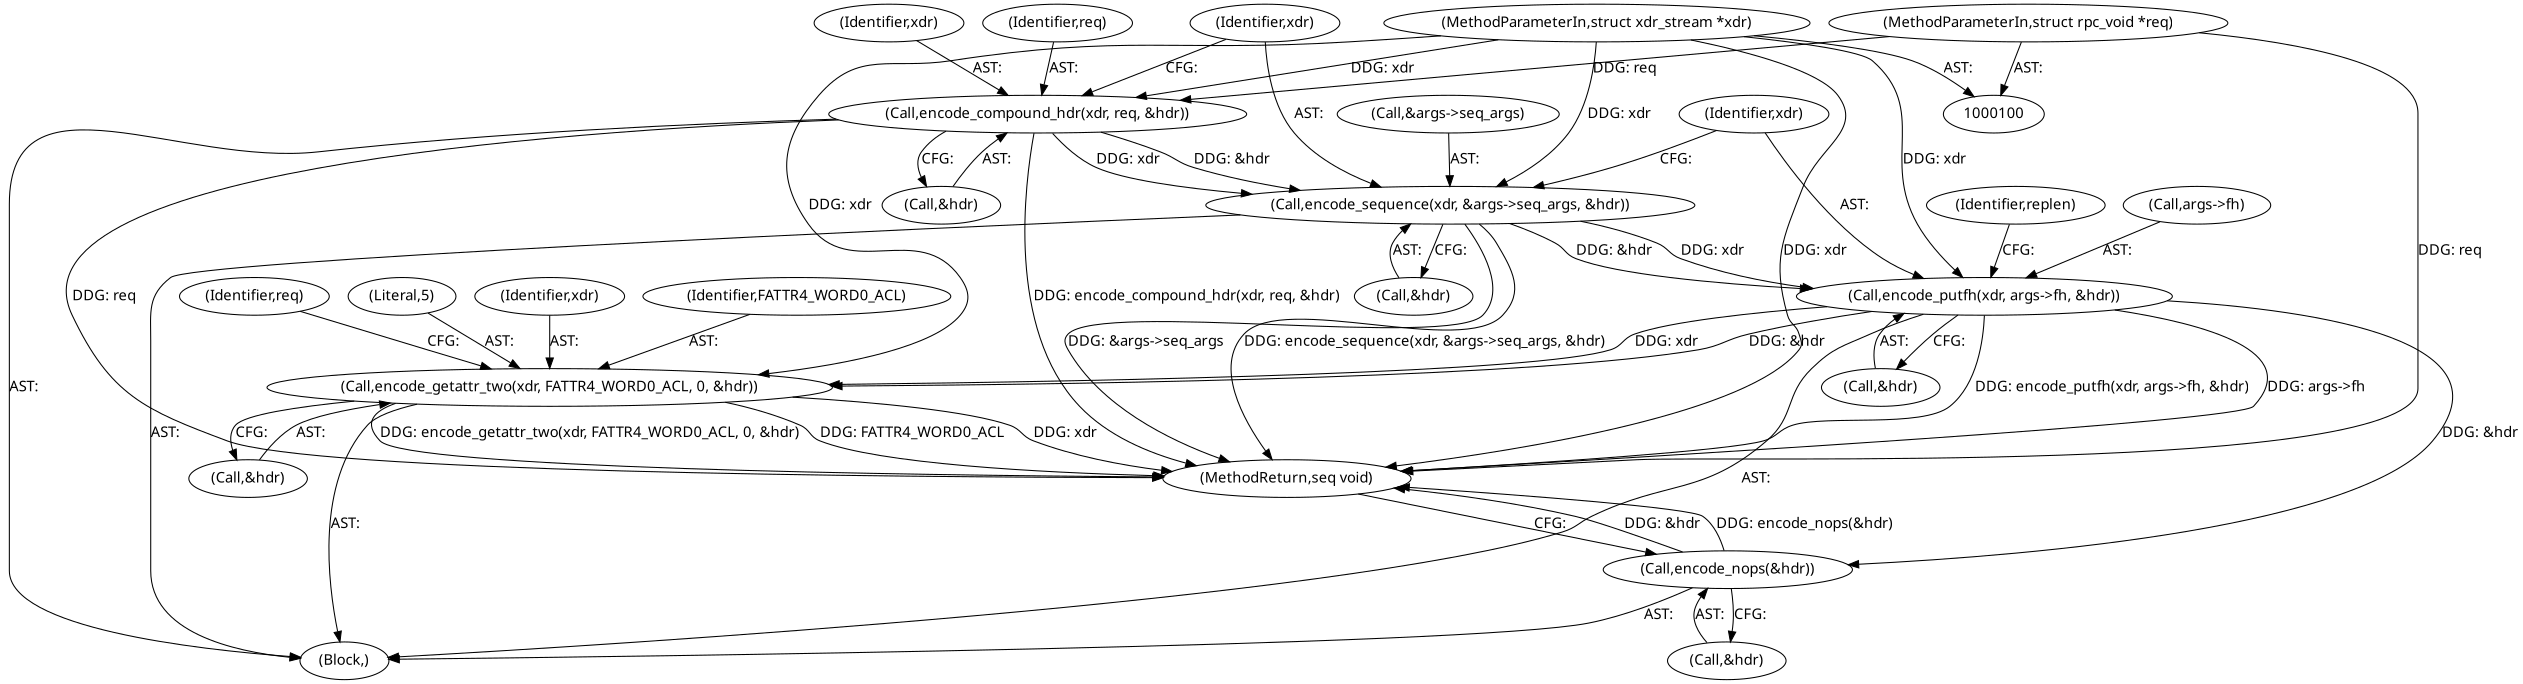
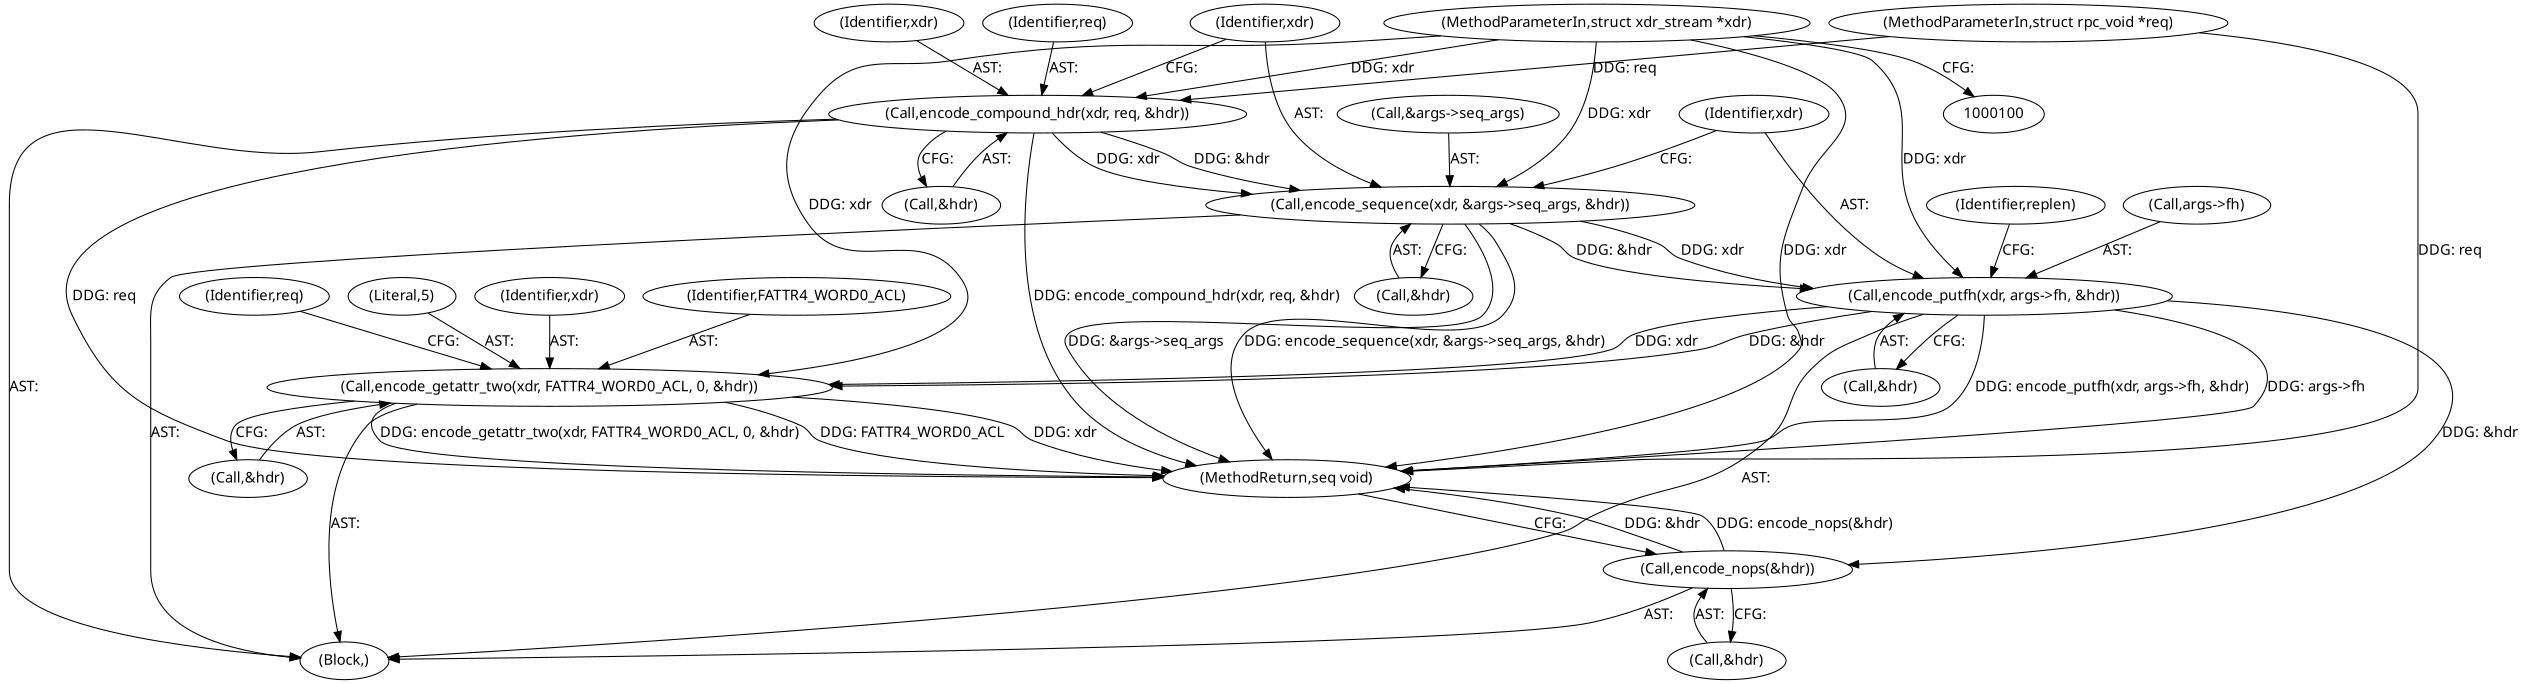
  digraph {
    fontname="Noto Sans"
    node [fontname="Noto Sans"]
    edge [fontname="Noto Sans"]
    n1 [label="(Call,encode_putfh(xdr, args->fh, &hdr))"]
    n2 [label="(Call,encode_getattr_two(xdr, FATTR4_WORD0_ACL, 0, &hdr))"]
    n3 [label="(MethodReturn,seq void)"]
    n4 [label="(Call,&hdr)"]
    n5 [label="(Block,)"]
    n6 [label="(Call,encode_nops(&hdr))"]
    n7 [label="(Call,&hdr)"]
    n8 [label="(Call,encode_sequence(xdr, &args->seq_args, &hdr))"]
    n9 [label="(Call,&hdr)"]
    n10 [label="(Call,encode_compound_hdr(xdr, req, &hdr))"]
    n11 [label="(Call,&hdr)"]
    n12 [label="(MethodParameterIn,struct xdr_stream *xdr)"]
    1000100
    n14 [label="(MethodParameterIn,struct rpc_void *req)"]
    n15 [label="(Call,&hdr)"]
    n16 [label="(Identifier,xdr)"]
    n17 [label="(Identifier,FATTR4_WORD0_ACL)"]
    n18 [label="(Call,args->fh)"]
    n19 [label="(Identifier,req)"]
    n20 [label="(Call,&args->seq_args)"]
    n21 [label="(Identifier,xdr)"]
    n22 [label="(Identifier,req)"]
    n23 [label="(Identifier,replen)"]
    n24 [label="(Literal,5)"]
    n25 [label="(Identifier,xdr)"]
    n26 [label="(Identifier,xdr)"]
    n1 -> n2 [label="DDG: xdr"]
    n1 -> n2 [label="DDG: &hdr"]
    n1 -> n3 [label="DDG: encode_putfh(xdr, args->fh, &hdr)"]
    n1 -> n3 [label="DDG: args->fh"]
    n1 -> n4 [label="CFG: "]
    n1 -> n5 [label="AST: "]
    n1 -> n6 [label="DDG: &hdr"]
    n2 -> n3 [label="DDG: xdr"]
    n2 -> n3 [label="DDG: encode_getattr_two(xdr, FATTR4_WORD0_ACL, 0, &hdr)"]
    n2 -> n3 [label="DDG: FATTR4_WORD0_ACL"]
    n2 -> n5 [label="AST: "]
    n2 -> n7 [label="CFG: "]
    n3 -> n6 [label="CFG: "]
    n4 -> n1 [label="AST: "]
    n6 -> n3 [label="DDG: &hdr"]
    n6 -> n3 [label="DDG: encode_nops(&hdr)"]
    n6 -> n5 [label="AST: "]
    n6 -> n15 [label="CFG: "]
    n7 -> n2 [label="AST: "]
    n8 -> n1 [label="DDG: xdr"]
    n8 -> n1 [label="DDG: &hdr"]
    n8 -> n3 [label="DDG: &args->seq_args"]
    n8 -> n3 [label="DDG: encode_sequence(xdr, &args->seq_args, &hdr)"]
    n8 -> n5 [label="AST: "]
    n8 -> n9 [label="CFG: "]
    n9 -> n8 [label="AST: "]
    n10 -> n3 [label="DDG: encode_compound_hdr(xdr, req, &hdr)"]
    n10 -> n3 [label="DDG: req"]
    n10 -> n5 [label="AST: "]
    n10 -> n8 [label="DDG: xdr"]
    n10 -> n8 [label="DDG: &hdr"]
    n10 -> n11 [label="CFG: "]
    n11 -> n10 [label="AST: "]
    n12 -> n1 [label="DDG: xdr"]
    n12 -> n2 [label="DDG: xdr"]
    n12 -> n3 [label="DDG: xdr"]
    n12 -> n8 [label="DDG: xdr"]
    n12 -> n10 [label="DDG: xdr"]
-   n12 -> 1000100 [label="AST: "]
+   n12 -> 1000100 [label="CFG: "]
    n14 -> n3 [label="DDG: req"]
    n14 -> n10 [label="DDG: req"]
-   n14 -> 1000100 [label="AST: "]
    n15 -> n6 [label="AST: "]
    n16 -> n8 [label="AST: "]
    n16 -> n10 [label="CFG: "]
    n17 -> n2 [label="AST: "]
    n18 -> n1 [label="AST: "]
    n19 -> n2 [label="CFG: "]
    n20 -> n8 [label="AST: "]
    n21 -> n10 [label="AST: "]
    n22 -> n10 [label="AST: "]
    n23 -> n1 [label="CFG: "]
    n24 -> n2 [label="AST: "]
    n25 -> n2 [label="AST: "]
    n26 -> n1 [label="AST: "]
    n26 -> n8 [label="CFG: "]
  }
